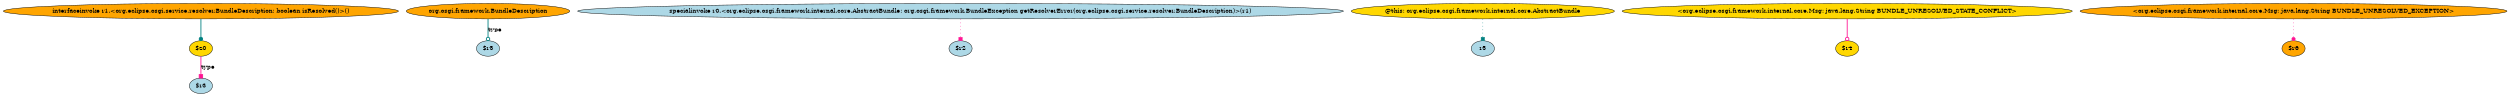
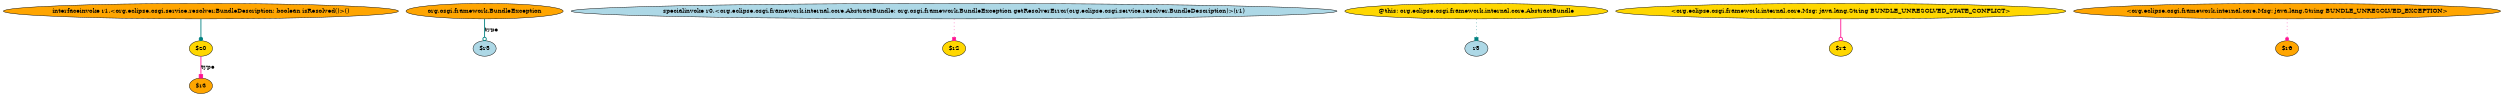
  digraph {
    node [fillcolor=gold style=filled]
    edge [arrowhead=box color=deeppink style=bold]
    n1 [fillcolor=orange label="interfaceinvoke r1.<org.eclipse.osgi.service.resolver.BundleDescription: boolean isResolved()>()"]
    n2 [label="$z0"]
-   n3 [fillcolor=lightblue label="$r3"]
-   n4 [fillcolor=orange label="org.osgi.framework.BundleDescription"]
+   n3 [fillcolor=orange label="$r3"]
+   n4 [fillcolor=orange label="org.osgi.framework.BundleException"]
    n5 [fillcolor=lightblue label="$r5"]
    n6 [fillcolor=lightblue label="specialinvoke r0.<org.eclipse.osgi.framework.internal.core.AbstractBundle: org.osgi.framework.BundleException getResolverError(org.eclipse.osgi.service.resolver.BundleDescription)>(r1)"]
-   n7 [fillcolor=lightblue label="$r2"]
+   n7 [label="$r2"]
    n8 [label="@this: org.eclipse.osgi.framework.internal.core.AbstractBundle"]
    n9 [fillcolor=lightblue label=r5]
    n10 [label="<org.eclipse.osgi.framework.internal.core.Msg: java.lang.String BUNDLE_UNRESOLVED_STATE_CONFLICT>"]
    n11 [label="$r4"]
    n12 [fillcolor=orange label="<org.eclipse.osgi.framework.internal.core.Msg: java.lang.String BUNDLE_UNRESOLVED_EXCEPTION>"]
    n13 [fillcolor=orange label="$r6"]
    n1 -> n2 [arrowhead=dot color=teal]
    n2 -> n3 [label=type]
    n4 -> n5 [arrowhead=odot color=teal label=type]
    n6 -> n7 [style=dotted]
    n8 -> n9 [color=teal style=dotted]
    n10 -> n11 [arrowhead=odot]
    n12 -> n13 [arrowhead=dot style=dotted]
  }
